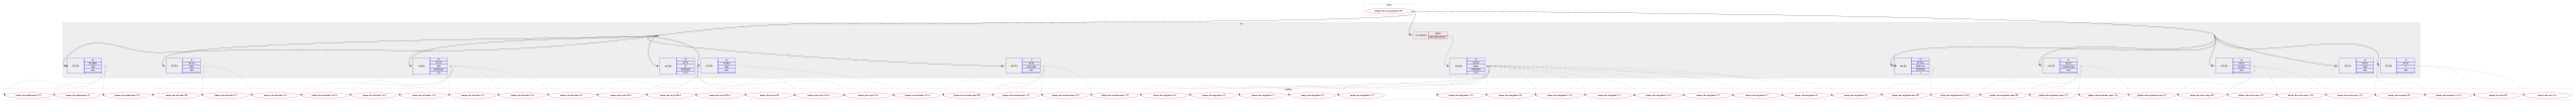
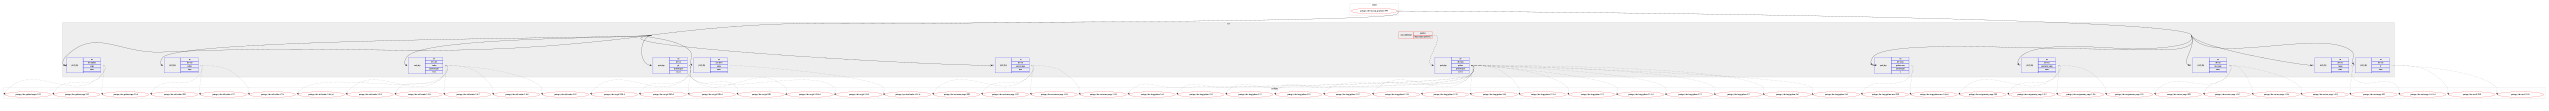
  digraph {
    compound=true
    concentrate=true
    fontname="PT Serif"
    fontsize=10
    newrank=true
    rankdir=TB
    ranksep=1.5
    node [color=red fontname="PT Serif" fontsize=10]
    edge [arrowhead=vee fontname="PT Serif" headport=w style=dotted tailport=e weight=100]
    n1 [label="portage://dev-ros/imu_processors-9999" width=4]
    n2 [color=blue label=<<TABLE BORDER="0" CELLBORDER="1" CELLSPACING="0" CELLPADDING="4" WIDTH="220"><TR><TD ROWSPAN="6" CELLPADDING="30">pack_dep</TD></TR><TR><TD WIDTH="110">no</TD></TR><TR><TD>dev-python</TD></TR><TR><TD>empy</TD></TR><TR><TD>none</TD></TR><TR><TD></TD></TR></TABLE>> shape=none]
    n3 [color=blue label=<<TABLE BORDER="0" CELLBORDER="1" CELLSPACING="0" CELLPADDING="4" WIDTH="220"><TR><TD ROWSPAN="6" CELLPADDING="30">pack_dep</TD></TR><TR><TD WIDTH="110">no</TD></TR><TR><TD>dev-util</TD></TR><TR><TD>catkin</TD></TR><TR><TD>none</TD></TR><TR><TD></TD></TR></TABLE>> shape=none]
    n4 [color=blue label=<<TABLE BORDER="0" CELLBORDER="1" CELLSPACING="0" CELLPADDING="4" WIDTH="220"><TR><TD ROWSPAN="6" CELLPADDING="30">pack_dep</TD></TR><TR><TD WIDTH="110">no</TD></TR><TR><TD>dev-util</TD></TR><TR><TD>cmake</TD></TR><TR><TD>greaterequal</TD></TR><TR><TD>3.9.6</TD></TR></TABLE>> shape=none]
    n5 [color=blue label=<<TABLE BORDER="0" CELLBORDER="1" CELLSPACING="0" CELLPADDING="4" WIDTH="220"><TR><TD ROWSPAN="6" CELLPADDING="30">pack_dep</TD></TR><TR><TD WIDTH="110">no</TD></TR><TR><TD>dev-vcs</TD></TR><TR><TD>git</TD></TR><TR><TD>greaterequal</TD></TR><TR><TD>1.8.2.1</TD></TR></TABLE>> shape=none]
    n6 [color=blue label=<<TABLE BORDER="0" CELLBORDER="1" CELLSPACING="0" CELLPADDING="4" WIDTH="220"><TR><TD ROWSPAN="6" CELLPADDING="30">pack_dep</TD></TR><TR><TD WIDTH="110">no</TD></TR><TR><TD>sys-devel</TD></TR><TR><TD>make</TD></TR><TR><TD>none</TD></TR><TR><TD></TD></TR></TABLE>> shape=none]
    n7 [color=blue label=<<TABLE BORDER="0" CELLBORDER="1" CELLSPACING="0" CELLPADDING="4" WIDTH="220"><TR><TD ROWSPAN="6" CELLPADDING="30">pack_dep</TD></TR><TR><TD WIDTH="110">no</TD></TR><TR><TD>dev-ros</TD></TR><TR><TD>sensor_msgs</TD></TR><TR><TD>none</TD></TR><TR><TD></TD></TR></TABLE>> shape=none]
    n8 [color=blue label=<<TABLE BORDER="0" CELLBORDER="1" CELLSPACING="0" CELLPADDING="4" WIDTH="220"><TR><TD ROWSPAN="6" CELLPADDING="30">pack_dep</TD></TR><TR><TD WIDTH="110">no</TD></TR><TR><TD>dev-lang</TD></TR><TR><TD>python</TD></TR><TR><TD>greaterequal</TD></TR><TR><TD>2.7.5-r2</TD></TR></TABLE>> shape=none]
    n9 [label=<<TABLE BORDER="0" CELLBORDER="1" CELLSPACING="0" CELLPADDING="4"><TR><TD ROWSPAN="3" CELLPADDING="10">use_conditional</TD></TR><TR><TD>positive</TD></TR><TR><TD>msgs_targets_python2_7</TD></TR></TABLE>> shape=none]
    n10 [color=blue label=<<TABLE BORDER="0" CELLBORDER="1" CELLSPACING="0" CELLPADDING="4" WIDTH="220"><TR><TD ROWSPAN="6" CELLPADDING="30">pack_dep</TD></TR><TR><TD WIDTH="110">no</TD></TR><TR><TD>dev-lang</TD></TR><TR><TD>python-exec</TD></TR><TR><TD>greaterequal</TD></TR><TR><TD>2</TD></TR></TABLE>> shape=none]
    n11 [color=blue label=<<TABLE BORDER="0" CELLBORDER="1" CELLSPACING="0" CELLPADDING="4" WIDTH="220"><TR><TD ROWSPAN="6" CELLPADDING="30">pack_dep</TD></TR><TR><TD WIDTH="110">no</TD></TR><TR><TD>dev-ros</TD></TR><TR><TD>geometry_msgs</TD></TR><TR><TD>none</TD></TR><TR><TD></TD></TR></TABLE>> shape=none]
    n12 [color=blue label=<<TABLE BORDER="0" CELLBORDER="1" CELLSPACING="0" CELLPADDING="4" WIDTH="220"><TR><TD ROWSPAN="6" CELLPADDING="30">pack_dep</TD></TR><TR><TD WIDTH="110">no</TD></TR><TR><TD>dev-ros</TD></TR><TR><TD>nav_msgs</TD></TR><TR><TD>none</TD></TR><TR><TD></TD></TR></TABLE>> shape=none]
    n13 [color=blue label=<<TABLE BORDER="0" CELLBORDER="1" CELLSPACING="0" CELLPADDING="4" WIDTH="220"><TR><TD ROWSPAN="6" CELLPADDING="30">pack_dep</TD></TR><TR><TD WIDTH="110">no</TD></TR><TR><TD>dev-ros</TD></TR><TR><TD>roscpp</TD></TR><TR><TD>none</TD></TR><TR><TD></TD></TR></TABLE>> shape=none]
    n14 [color=blue label=<<TABLE BORDER="0" CELLBORDER="1" CELLSPACING="0" CELLPADDING="4" WIDTH="220"><TR><TD ROWSPAN="6" CELLPADDING="30">pack_dep</TD></TR><TR><TD WIDTH="110">no</TD></TR><TR><TD>dev-ros</TD></TR><TR><TD>tf</TD></TR><TR><TD>none</TD></TR><TR><TD></TD></TR></TABLE>> shape=none]
    n15 [label="portage://dev-python/empy-3.3-r1" width=4]
    n16 [label="portage://dev-python/empy-3.3.2" width=4]
    n17 [label="portage://dev-python/targets-3.3.3" width=4]
    n18 [label="portage://dev-util/catkin-0.7.14" width=4]
    n19 [label="portage://dev-util/catkin-0.7.17" width=4]
    n20 [label="portage://dev-util/catkin-9999" width=4]
    n21 [label="portage://dev-vcs/git-2.21.0" width=4]
    n22 [label="portage://dev-vcs/git-2.23.0-r1" width=4]
    n23 [label="portage://dev-vcs/git-9999" width=4]
    n24 [label="portage://dev-vcs/git-9999-r1" width=4]
    n25 [label="portage://dev-vcs/git-9999-r2" width=4]
    n26 [label="portage://dev-vcs/git-9999-r3" width=4]
    n27 [label="portage://dev-util/cmake-3.13.5" width=4]
    n28 [label="portage://dev-util/cmake-3.14.6" width=4]
    n29 [label="portage://dev-util/cmake-3.14.7" width=4]
    n30 [label="portage://dev-util/cmake-3.12.4" width=4]
    n31 [label="portage://dev-util/cmake-3.15.5" width=4]
    n32 [label="portage://dev-util/cmake-3.16.0_rc3" width=4]
    n33 [label="portage://sys-devel/make-4.2.1-r4" width=4]
    n34 [label="portage://dev-lang/python-2.7.15" width=4]
+   n35 [label="portage://dev-lang/python-2.7.16" width=4]
    n36 [label="portage://dev-lang/python-2.7.17" width=4]
    n37 [label="portage://dev-lang/python-3.5.5" width=4]
    n38 [label="portage://dev-lang/python-3.5.7" width=4]
    n39 [label="portage://dev-lang/python-3.5.9" width=4]
    n40 [label="portage://dev-lang/python-3.6.5" width=4]
    n41 [label="portage://dev-lang/python-3.6.8" width=4]
    n42 [label="portage://dev-lang/python-3.6.9" width=4]
    n43 [label="portage://dev-lang/python-3.7.2" width=4]
    n44 [label="portage://dev-lang/python-3.7.3" width=4]
    n45 [label="portage://dev-lang/python-3.7.4-r1" width=4]
    n46 [label="portage://dev-lang/python-3.7.5" width=4]
    n47 [label="portage://dev-lang/python-3.7.5-r1" width=4]
    n48 [label="portage://dev-lang/python-3.8.0" width=4]
    n49 [label="portage://dev-lang/python-exec-2.4.6-r1" width=4]
    n50 [label="portage://dev-lang/python-exec-9999" width=4]
    n51 [label="portage://dev-ros/geometry_msgs-1.12.5" width=4]
    n52 [label="portage://dev-ros/geometry_msgs-1.12.6" width=4]
    n53 [label="portage://dev-ros/geometry_msgs-1.12.7" width=4]
    n54 [label="portage://dev-ros/geometry_msgs-9999" width=4]
    n55 [label="portage://dev-ros/nav_msgs-1.12.5" width=4]
    n56 [label="portage://dev-ros/nav_msgs-1.12.6" width=4]
    n57 [label="portage://dev-ros/nav_msgs-1.12.7" width=4]
    n58 [label="portage://dev-ros/nav_msgs-9999" width=4]
    n59 [label="portage://dev-ros/roscpp-1.14.3-r1" width=4]
    n60 [label="portage://dev-ros/roscpp-9999" width=4]
    n61 [label="portage://dev-ros/tf-1.12.0" width=4]
    n62 [label="portage://dev-ros/tf-9999" width=4]
    n63 [label="portage://dev-ros/sensor_msgs-1.12.5" width=4]
    n64 [label="portage://dev-ros/sensor_msgs-1.12.6" width=4]
    n65 [label="portage://dev-ros/sensor_msgs-1.12.7" width=4]
    n66 [label="portage://dev-ros/sensor_msgs-9999" width=4]
    subgraph cluster_1 {
      color=gray
      label=<<i>ebuild</i>>
      rank=same
      n1
    }
    subgraph cluster_2 {
      color=gray
      label=<<i>dependencies</i>>
      subgraph cluster_3 {
        color=gray
        fillcolor="#eeeeee"
        label=<<i>compile</i>>
        style=filled
        subgraph sub_4 {
          color=gray
          fillcolor="#eeeeee"
          label=<<i>compile</i>>
          style=filled
          n2
        }
        subgraph sub_5 {
          color=gray
          fillcolor="#eeeeee"
          label=<<i>compile</i>>
          style=filled
          n3
        }
        subgraph sub_6 {
          color=gray
          fillcolor="#eeeeee"
          label=<<i>compile</i>>
          style=filled
          n4
        }
        subgraph sub_7 {
          color=gray
          fillcolor="#eeeeee"
          label=<<i>compile</i>>
          style=filled
          n5
        }
        subgraph sub_8 {
          color=gray
          fillcolor="#eeeeee"
          label=<<i>compile</i>>
          style=filled
          n6
        }
      }
      subgraph cluster_9 {
        color=gray
        fillcolor="#eeeeee"
        label=<<i>compile and run</i>>
        style=filled
        subgraph sub_10 {
          color=gray
          fillcolor="#eeeeee"
          label=<<i>compile and run</i>>
          style=filled
          n7
        }
        subgraph sub_11 {
          color=gray
          fillcolor="#eeeeee"
          label=<<i>compile and run</i>>
          style=filled
          n9
          subgraph sub_12 {
            color=gray
            fillcolor="#eeeeee"
            label=<<i>compile and run</i>>
            style=filled
            n8
          }
        }
        subgraph sub_13 {
          color=gray
          fillcolor="#eeeeee"
          label=<<i>compile and run</i>>
          style=filled
          n10
        }
        subgraph sub_14 {
          color=gray
          fillcolor="#eeeeee"
          label=<<i>compile and run</i>>
          style=filled
          n11
        }
        subgraph sub_15 {
          color=gray
          fillcolor="#eeeeee"
          label=<<i>compile and run</i>>
          style=filled
          n12
        }
        subgraph sub_16 {
          color=gray
          fillcolor="#eeeeee"
          label=<<i>compile and run</i>>
          style=filled
          n13
        }
        subgraph sub_17 {
          color=gray
          fillcolor="#eeeeee"
          label=<<i>compile and run</i>>
          style=filled
          n14
        }
      }
      subgraph cluster_18 {
        color=gray
        fillcolor="#eeeeee"
        label=<<i>run</i>>
        style=filled
      }
    }
    subgraph cluster_19 {
      color=gray
      label=<<i>candidates</i>>
      rank=same
      subgraph sub_20 {
        color=black
        label=<<i>candidates</i>>
        nodesep=1
        rank=same
        n15
        n16
        n17
      }
      subgraph sub_21 {
        color=black
        label=<<i>candidates</i>>
        nodesep=1
        rank=same
        n18
        n19
        n20
      }
      subgraph sub_22 {
        color=black
        label=<<i>candidates</i>>
        nodesep=1
        rank=same
        n21
        n22
        n23
        n24
        n25
        n26
      }
      subgraph sub_23 {
        color=black
        label=<<i>candidates</i>>
        nodesep=1
        rank=same
        n27
        n28
        n29
        n30
        n31
        n32
      }
      subgraph sub_24 {
        color=black
        label=<<i>candidates</i>>
        nodesep=1
        rank=same
        n33
      }
      subgraph sub_25 {
        color=black
        label=<<i>candidates</i>>
        nodesep=1
        rank=same
        n34
+       n35
        n36
        n37
        n38
        n39
        n40
        n41
        n42
        n43
        n44
        n45
        n46
        n47
        n48
      }
      subgraph sub_26 {
        color=black
        label=<<i>candidates</i>>
        nodesep=1
        rank=same
        n49
        n50
      }
      subgraph sub_27 {
        color=black
        label=<<i>candidates</i>>
        nodesep=1
        rank=same
        n51
        n52
        n53
        n54
      }
      subgraph sub_28 {
        color=black
        label=<<i>candidates</i>>
        nodesep=1
        rank=same
        n55
        n56
        n57
        n58
      }
      subgraph sub_29 {
        color=black
        label=<<i>candidates</i>>
        nodesep=1
        rank=same
        n59
        n60
      }
      subgraph sub_30 {
        color=black
        label=<<i>candidates</i>>
        nodesep=1
        rank=same
        n61
        n62
      }
      subgraph sub_31 {
        color=black
        label=<<i>candidates</i>>
        nodesep=1
        rank=same
        n63
        n64
        n65
        n66
      }
    }
    n1 -> n2 [style=solid weight=20]
    n1 -> n3 [style=solid weight=20]
    n1 -> n4 [style=solid weight=20]
    n1 -> n5 [style=solid weight=20]
    n1 -> n6 [style=solid weight=20]
    n1 -> n7 [arrowhead=odotvee style=solid weight=20]
-   n1 -> n9 [arrowhead=odotvee style=solid weight=20]
    n1 -> n10 [arrowhead=odotvee style=solid weight=20]
    n1 -> n11 [arrowhead=odotvee style=solid weight=20]
    n1 -> n12 [arrowhead=odotvee style=solid weight=20]
    n1 -> n13 [arrowhead=odotvee style=solid weight=20]
    n1 -> n14 [arrowhead=odotvee style=solid weight=20]
    n2 -> n15
    n2 -> n16
    n2 -> n17
    n3 -> n18
    n3 -> n19
    n3 -> n20
    n4 -> n27
    n4 -> n28
    n4 -> n29
    n4 -> n30
    n4 -> n31
    n4 -> n32
    n5 -> n21
    n5 -> n22
    n5 -> n23
    n5 -> n24
    n5 -> n25
    n5 -> n26
    n6 -> n33
    n7 -> n63
    n7 -> n64
    n7 -> n65
    n7 -> n66
    n8 -> n34
+   n8 -> n35
    n8 -> n36
    n8 -> n37
    n8 -> n38
    n8 -> n39
    n8 -> n40
    n8 -> n41
    n8 -> n42
    n8 -> n43
    n8 -> n44
    n8 -> n45
    n8 -> n46
    n8 -> n47
    n8 -> n48
    n9 -> n8 [style=dashed weight=20]
    n10 -> n49
    n10 -> n50
    n11 -> n51
    n11 -> n52
    n11 -> n53
    n11 -> n54
    n12 -> n55
    n12 -> n56
    n12 -> n57
    n12 -> n58
    n13 -> n59
    n13 -> n60
    n14 -> n61
    n14 -> n62
  }
